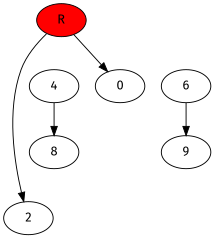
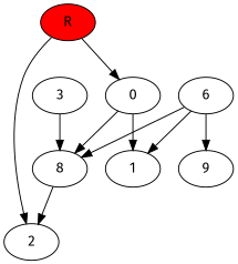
  digraph {
    fontname="Fira Sans"
    node [fontname="Fira Sans"]
    edge [fontname="Fira Sans"]
-   3 [label=4]
+   3
    8
    2
    6
+   1
    9
    n7 [label=0]
    R [fillcolor="#ff0000" style=filled]
    3 -> 8
+   8 -> 2
+   6 -> 8
+   6 -> 1
    6 -> 9
+   n7 -> 8
+   n7 -> 1
    R -> 2
    R -> n7
  }
